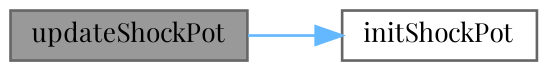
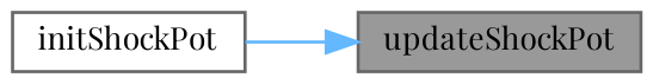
  digraph {
    rankdir=RL
    fontname="Playfair Display"
    node [fontname="Playfair Display" fontsize=10 shape=box style=filled]
    n1 [color=gray40 fillcolor=grey60 fontcolor=black height=0.2 label=updateShockPot width=0.4]
    n2 [color=grey40 fillcolor=white height=0.2 label=initShockPot width=0.4]
-   n2 -> n1 [color=steelblue1 dir=back fontname="Playfair Display" fontsize=10 labelfontname=Helvetica labelfontsize=10 style=solid]
+   n1 -> n2 [color=steelblue1 dir=back fontname="Playfair Display" fontsize=10 labelfontname=Helvetica labelfontsize=10 style=solid]
  }
